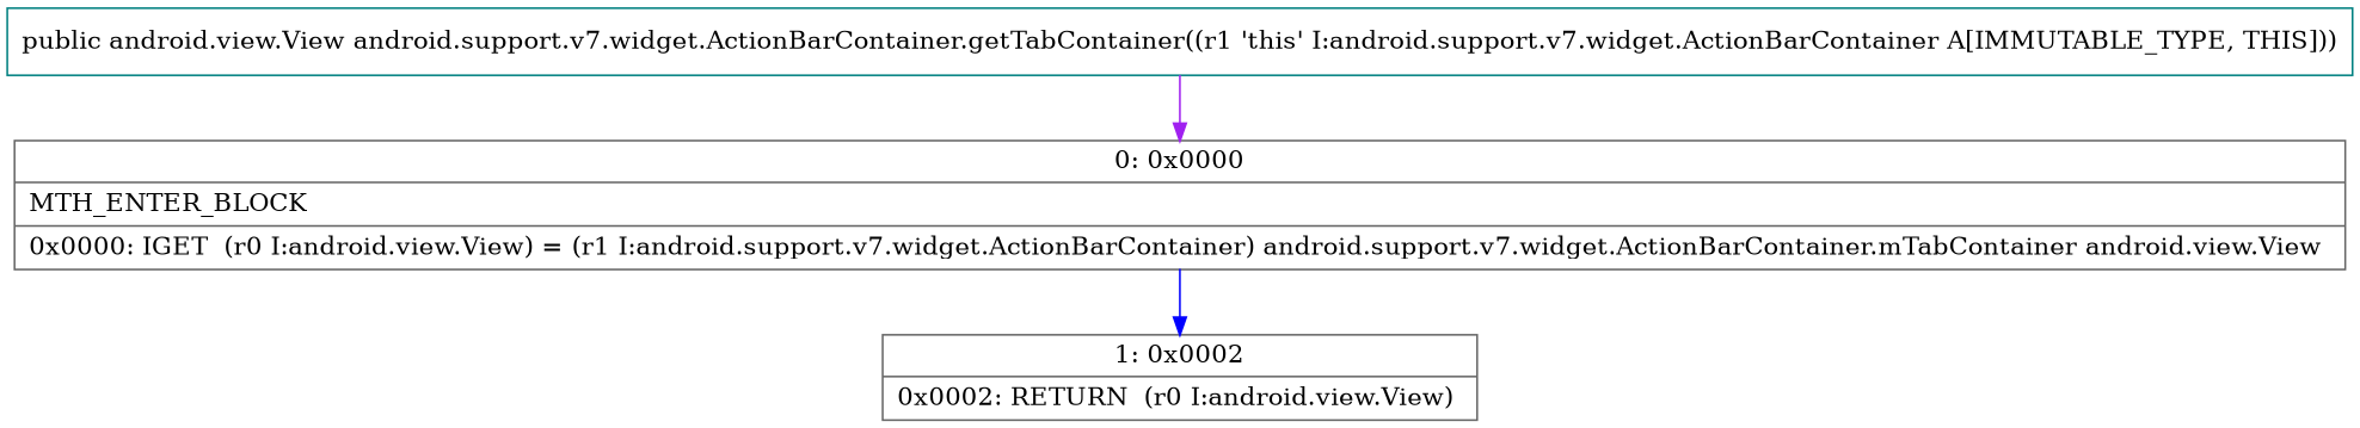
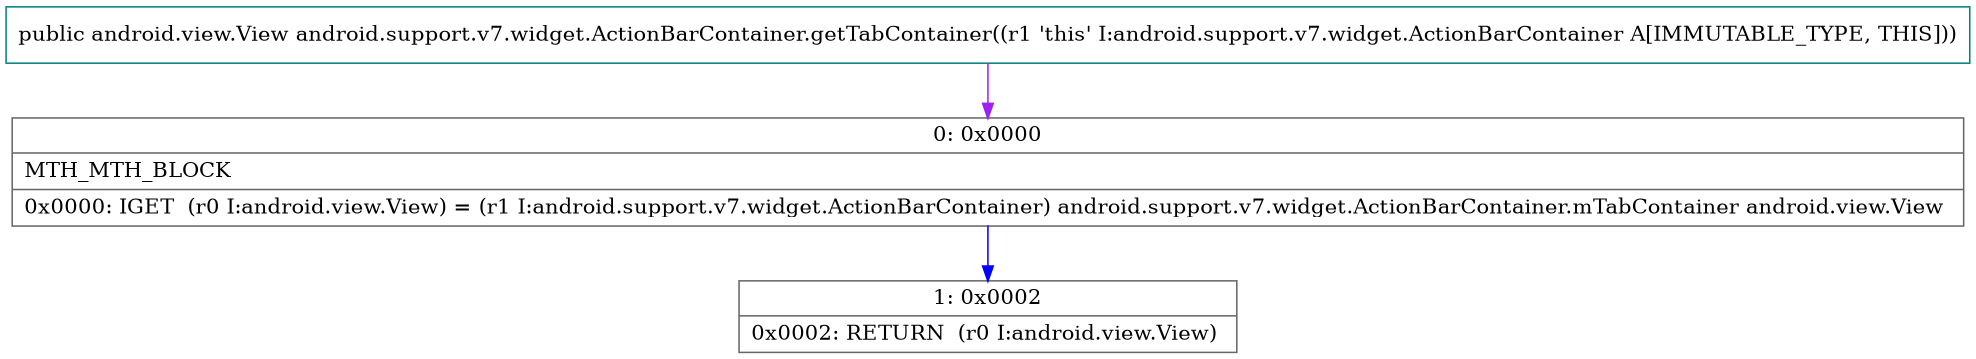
  digraph {
    node [shape=record color=gray40]
-   n1 [label="{0\:\ 0x0000|MTH_ENTER_BLOCK\l|0x0000: IGET  (r0 I:android.view.View) = (r1 I:android.support.v7.widget.ActionBarContainer) android.support.v7.widget.ActionBarContainer.mTabContainer android.view.View \l}"]
+   n1 [label="{0\:\ 0x0000|MTH_MTH_BLOCK\l|0x0000: IGET  (r0 I:android.view.View) = (r1 I:android.support.v7.widget.ActionBarContainer) android.support.v7.widget.ActionBarContainer.mTabContainer android.view.View \l}"]
    n2 [label="{1\:\ 0x0002|0x0002: RETURN  (r0 I:android.view.View) \l}"]
    n3 [label="{public android.view.View android.support.v7.widget.ActionBarContainer.getTabContainer((r1 'this' I:android.support.v7.widget.ActionBarContainer A[IMMUTABLE_TYPE, THIS])) }" color=teal]
    n1 -> n2 [color=blue]
    n3 -> n1 [color=purple]
  }
